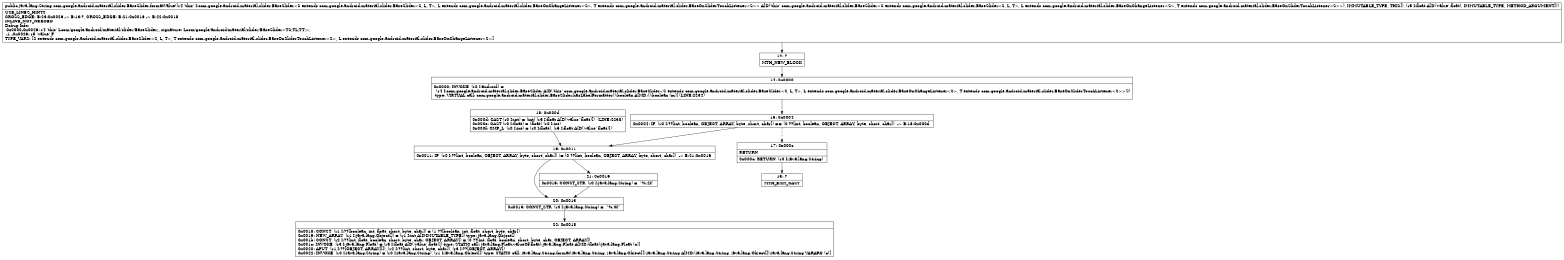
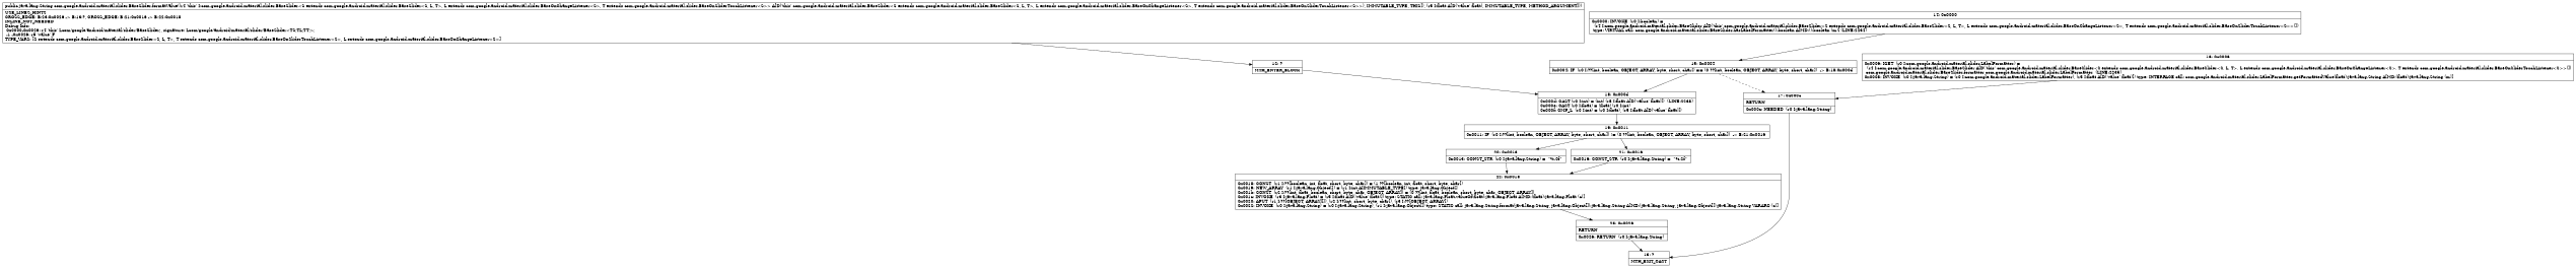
  digraph {
    node [shape=record]
-   n1 [label="{12\:\ ?|MTH_NEW_BLOCK\l}"]
-   n2 [label="{14\:\ 0x0000|0x0000: INVOKE  (r0 I:android) = \l  (r4 I:com.google.android.material.slider.BaseSlider A[D('this' com.google.android.material.slider.BaseSlider\<S extends com.google.android.material.slider.BaseSlider\<S, L, T\>, L extends com.google.android.material.slider.BaseOnChangeListener\<S\>, T extends com.google.android.material.slider.BaseOnSliderTouchListener\<S\>\>)])\l type: VIRTUAL call: com.google.android.material.slider.BaseSlider.hasLabelFormatter():boolean A[MD:():boolean (m)] (LINE:2234)\l}"]
+   n1 [label="{12\:\ ?|MTH_ENTER_BLOCK\l}"]
+   n2 [label="{14\:\ 0x0000|0x0000: INVOKE  (r0 I:boolean) = \l  (r4 I:com.google.android.material.slider.BaseSlider A[D('this' com.google.android.material.slider.BaseSlider\<S extends com.google.android.material.slider.BaseSlider\<S, L, T\>, L extends com.google.android.material.slider.BaseOnChangeListener\<S\>, T extends com.google.android.material.slider.BaseOnSliderTouchListener\<S\>\>)])\l type: VIRTUAL call: com.google.android.material.slider.BaseSlider.hasLabelFormatter():boolean A[MD:():boolean (m)] (LINE:2234)\l}"]
    n3 [label="{15\:\ 0x0004|0x0004: IF  (r0 I:??[int, boolean, OBJECT, ARRAY, byte, short, char]) == (0 ??[int, boolean, OBJECT, ARRAY, byte, short, char])  \-\> B:18:0x000d \l}"]
    n4 [label="{18\:\ 0x000d|0x000d: CAST (r0 I:int) = (int) (r5 I:float A[D('value' float)])  (LINE:2238)\l0x000e: CAST (r0 I:float) = (float) (r0 I:int) \l0x000f: CMP_L  (r0 I:int) = (r0 I:float), (r5 I:float A[D('value' float)]) \l}"]
-   n5 [label="{17\:\ 0x000c|RETURN\l|0x000c: RETURN  (r0 I:java.lang.String) \l}"]
+   n5 [label="{17\:\ 0x000c|RETURN\l|0x000c: NEEDED  (r0 I:java.lang.String) \l}"]
+   n6 [label="{16\:\ 0x0006|0x0006: IGET  (r0 I:com.google.android.material.slider.LabelFormatter) = \l  (r4 I:com.google.android.material.slider.BaseSlider A[D('this' com.google.android.material.slider.BaseSlider\<S extends com.google.android.material.slider.BaseSlider\<S, L, T\>, L extends com.google.android.material.slider.BaseOnChangeListener\<S\>, T extends com.google.android.material.slider.BaseOnSliderTouchListener\<S\>\>)])\l com.google.android.material.slider.BaseSlider.formatter com.google.android.material.slider.LabelFormatter  (LINE:2235)\l0x0008: INVOKE  (r0 I:java.lang.String) = (r0 I:com.google.android.material.slider.LabelFormatter), (r5 I:float A[D('value' float)]) type: INTERFACE call: com.google.android.material.slider.LabelFormatter.getFormattedValue(float):java.lang.String A[MD:(float):java.lang.String (m)]\l}"]
    n7 [label="{19\:\ 0x0011|0x0011: IF  (r0 I:??[int, boolean, OBJECT, ARRAY, byte, short, char]) != (0 ??[int, boolean, OBJECT, ARRAY, byte, short, char])  \-\> B:21:0x0016 \l}"]
    n8 [label="{13\:\ ?|MTH_EXIT_CAST\l}"]
    n9 [label="{20\:\ 0x0013|0x0013: CONST_STR  (r0 I:java.lang.String) =  \"%.0f\" \l}"]
    n10 [label="{21\:\ 0x0016|0x0016: CONST_STR  (r0 I:java.lang.String) =  \"%.2f\" \l}"]
    n11 [label="{22\:\ 0x0018|0x0018: CONST  (r1 I:??[boolean, int, float, short, byte, char]) = (1 ??[boolean, int, float, short, byte, char]) \l0x0019: NEW_ARRAY  (r1 I:java.lang.Object[]) = (r1 I:int A[IMMUTABLE_TYPE]) type: java.lang.Object[] \l0x001b: CONST  (r2 I:??[int, float, boolean, short, byte, char, OBJECT, ARRAY]) = (0 ??[int, float, boolean, short, byte, char, OBJECT, ARRAY]) \l0x001c: INVOKE  (r3 I:java.lang.Float) = (r5 I:float A[D('value' float)]) type: STATIC call: java.lang.Float.valueOf(float):java.lang.Float A[MD:(float):java.lang.Float (c)]\l0x0020: APUT  (r1 I:??[OBJECT, ARRAY][]), (r2 I:??[int, short, byte, char]), (r3 I:??[OBJECT, ARRAY]) \l0x0022: INVOKE  (r0 I:java.lang.String) = (r0 I:java.lang.String), (r1 I:java.lang.Object[]) type: STATIC call: java.lang.String.format(java.lang.String, java.lang.Object[]):java.lang.String A[MD:(java.lang.String, java.lang.Object[]):java.lang.String VARARG (c)]\l}"]
+   n12 [label="{23\:\ 0x0026|RETURN\l|0x0026: RETURN  (r0 I:java.lang.String) \l}"]
    n13 [label="{public java.lang.String com.google.android.material.slider.BaseSlider.formatValue((r4 'this' I:com.google.android.material.slider.BaseSlider\<S extends com.google.android.material.slider.BaseSlider\<S, L, T\>, L extends com.google.android.material.slider.BaseOnChangeListener\<S\>, T extends com.google.android.material.slider.BaseOnSliderTouchListener\<S\>\> A[D('this' com.google.android.material.slider.BaseSlider\<S extends com.google.android.material.slider.BaseSlider\<S, L, T\>, L extends com.google.android.material.slider.BaseOnChangeListener\<S\>, T extends com.google.android.material.slider.BaseOnSliderTouchListener\<S\>\>), IMMUTABLE_TYPE, THIS]), (r5 I:float A[D('value' float), IMMUTABLE_TYPE, METHOD_ARGUMENT]))  | USE_LINES_HINTS\lCROSS_EDGE: B:23:0x0026 \-\> B:13:?, CROSS_EDGE: B:21:0x0016 \-\> B:22:0x0018\lINLINE_NOT_NEEDED\lDebug Info:\l  0x0000\-0x0026: r4 'this' Lcom\/google\/android\/material\/slider\/BaseSlider;, signature: Lcom\/google\/android\/material\/slider\/BaseSlider\<TS;TL;TT;\>;\l  \-1 \-0x0026: r5 'value' F\lTYPE_VARS: [S extends com.google.android.material.slider.BaseSlider\<S, L, T\>, T extends com.google.android.material.slider.BaseOnSliderTouchListener\<S\>, L extends com.google.android.material.slider.BaseOnChangeListener\<S\>]\l}"]
-   n1 -> n2
+   n1 -> n4
    n2 -> n3
-   n3 -> n7
+   n3 -> n4
    n3 -> n5 [style=dashed]
    n4 -> n7
    n5 -> n8
+   n6 -> n5
    n7 -> n9 [style=solid]
    n7 -> n10
    n9 -> n11
-   n10 -> n9
+   n10 -> n11
+   n11 -> n12
+   n12 -> n8
    n13 -> n1
  }
